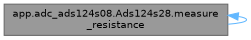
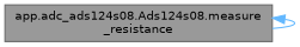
  digraph {
    rankdir=TB
-   n1 [color=gray40 fillcolor=grey60 fontcolor=black fontname=Helvetica fontsize=10 height=0.2 label="app.adc_ads124s08.Ads124s28.measure\l_resistance" shape=box style=filled width=0.4]
+   n1 [color=gray40 fillcolor=grey60 fontcolor=black fontname=Helvetica fontsize=10 height=0.2 label="app.adc_ads124s08.Ads124s08.measure\l_resistance" shape=box style=filled width=0.4]
    n1 -> n1 [color=steelblue1 dir=back fontname=Helvetica fontsize=10 labelfontname=Helvetica labelfontsize=10 style=solid]
  }
